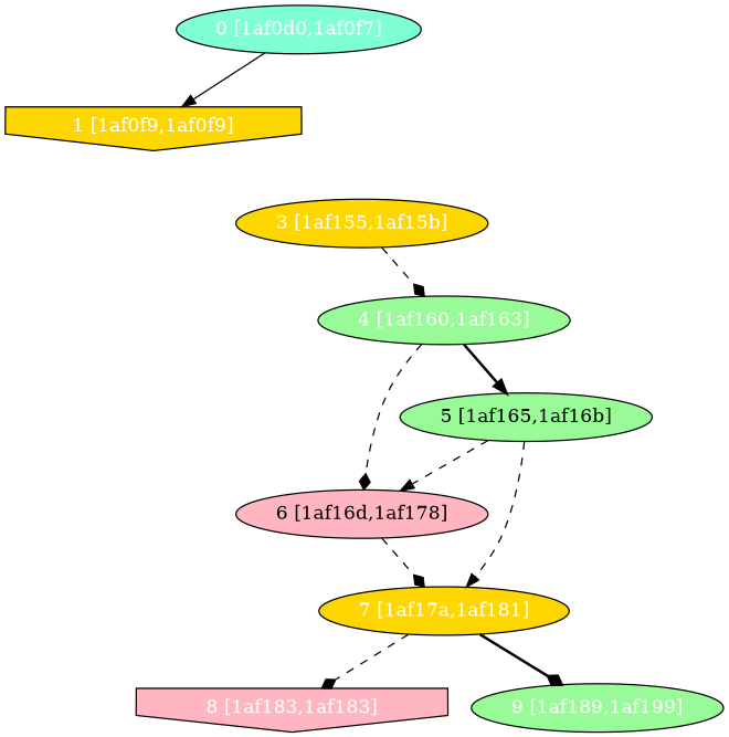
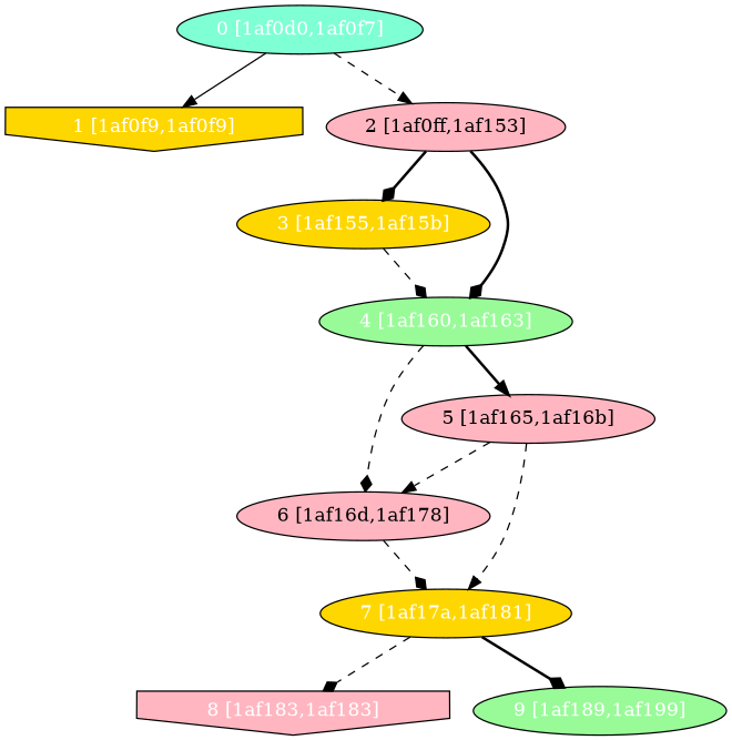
  digraph {
    fontname="DejaVu Serif"
    node [fillcolor=gold fontcolor="#ffffff" fontname="DejaVu Serif" shape=oval style=filled]
    edge [arrowhead=diamond fontname="DejaVu Serif" style=dashed]
    n1 [fillcolor=aquamarine label="0 [1af0d0,1af0f7]"]
    n2 [label="1 [1af0f9,1af0f9]" shape=invhouse]
+   n3 [fillcolor=lightpink fontcolor="#000000" label="2 [1af0ff,1af153]"]
    n4 [label="3 [1af155,1af15b]"]
    n5 [fillcolor=palegreen label="4 [1af160,1af163]"]
-   n6 [fillcolor=palegreen fontcolor="#000000" label="5 [1af165,1af16b]"]
+   n6 [fillcolor=lightpink fontcolor="#000000" label="5 [1af165,1af16b]"]
    n7 [fillcolor=lightpink fontcolor="#000000" label="6 [1af16d,1af178]"]
    n8 [label="7 [1af17a,1af181]"]
    n9 [fillcolor=lightpink label="8 [1af183,1af183]" shape=invhouse]
    n10 [fillcolor=palegreen label="9 [1af189,1af199]"]
    n1 -> n2 [arrowhead=normal style=solid]
+   n1 -> n3 [arrowhead=normal]
+   n3 -> n4 [style=bold]
+   n3 -> n5 [style=bold]
    n4 -> n5
    n5 -> n6 [arrowhead=normal style=bold]
    n5 -> n7
    n6 -> n7 [arrowhead=normal]
    n6 -> n8 [arrowhead=normal]
    n7 -> n8
    n8 -> n9
    n8 -> n10 [style=bold]
  }
